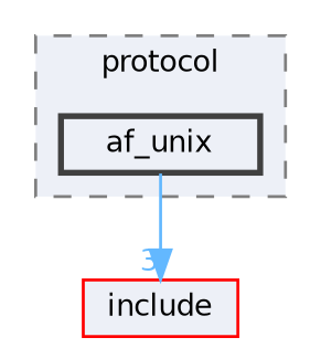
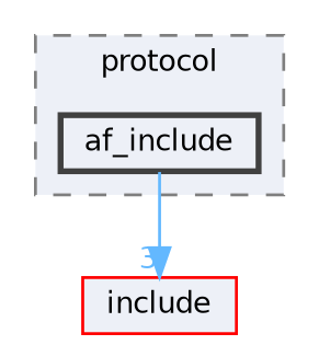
  digraph {
    compound=true
    node [fillcolor="#edf0f7" fontname=Helvetica fontsize=10 shape=box]
-   n1 [color=grey25 height=0.2 label=af_unix style="filled,bold" width=0.4]
+   n1 [color=grey25 height=0.2 label=af_include style="filled,bold" width=0.4]
    n2 [color=red height=0.2 label=include style=filled width=0.4]
    subgraph cluster_1 {
      bgcolor="#edf0f7"
      fontname=Helvetica
      fontsize=10
      label=protocol
      pencolor=grey50
      style="filled,dashed"
      n1
    }
    n1 -> n2 [color=steelblue1 fontcolor=steelblue1 fontname=Helvetica fontsize=10 headlabel=3 labeldistance=1.5 labelfontname=Helvetica labelfontsize=10]
  }
